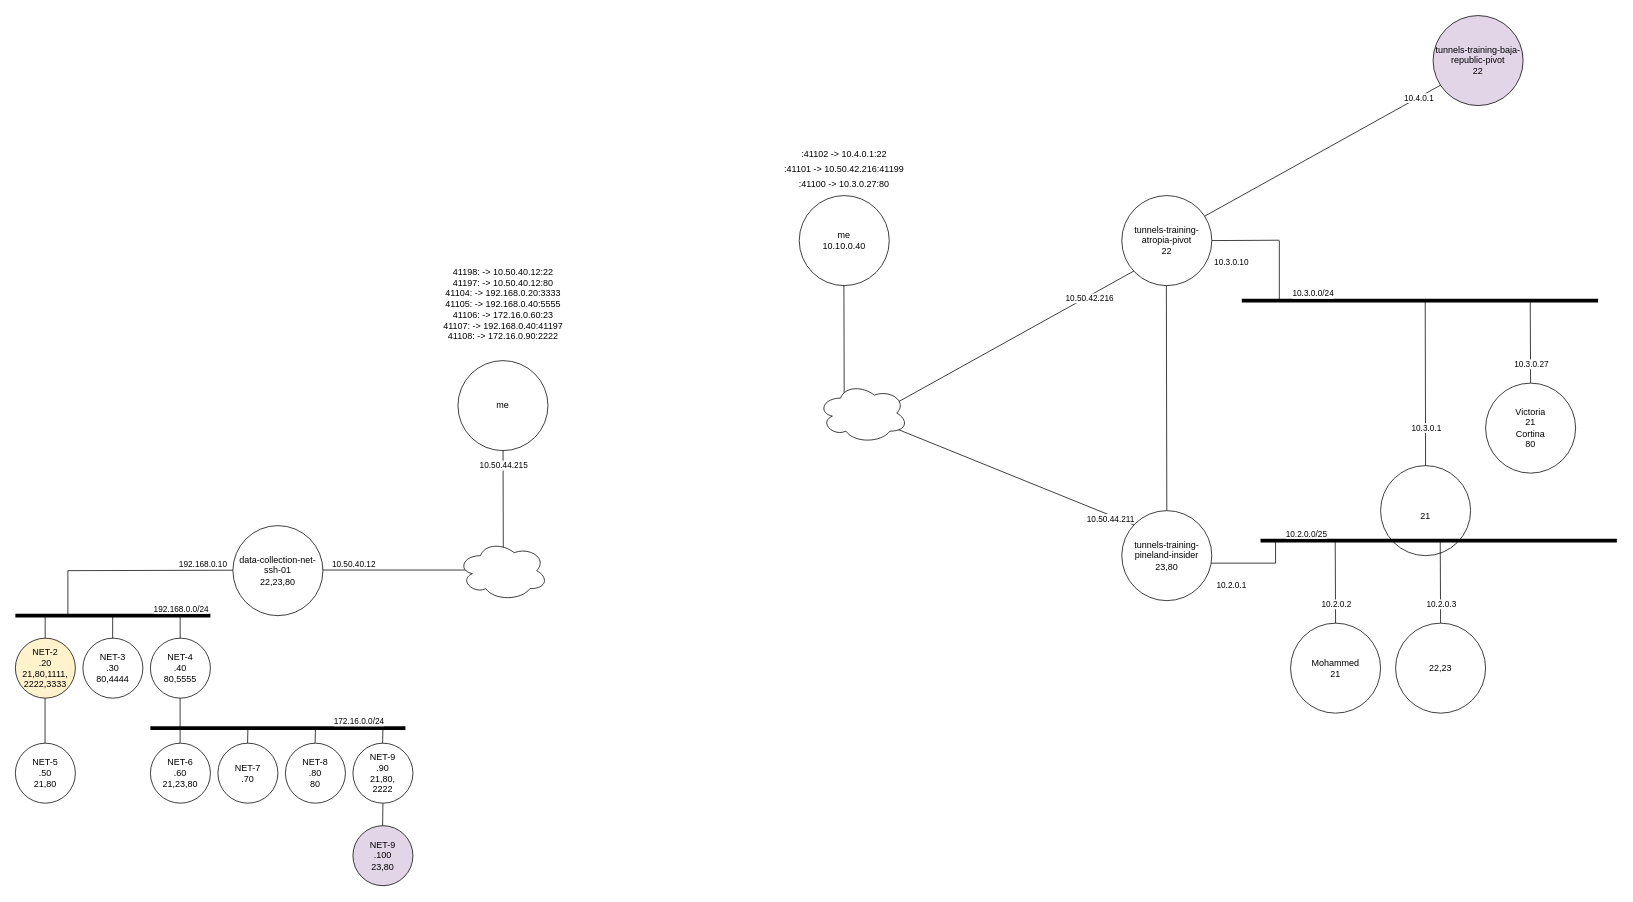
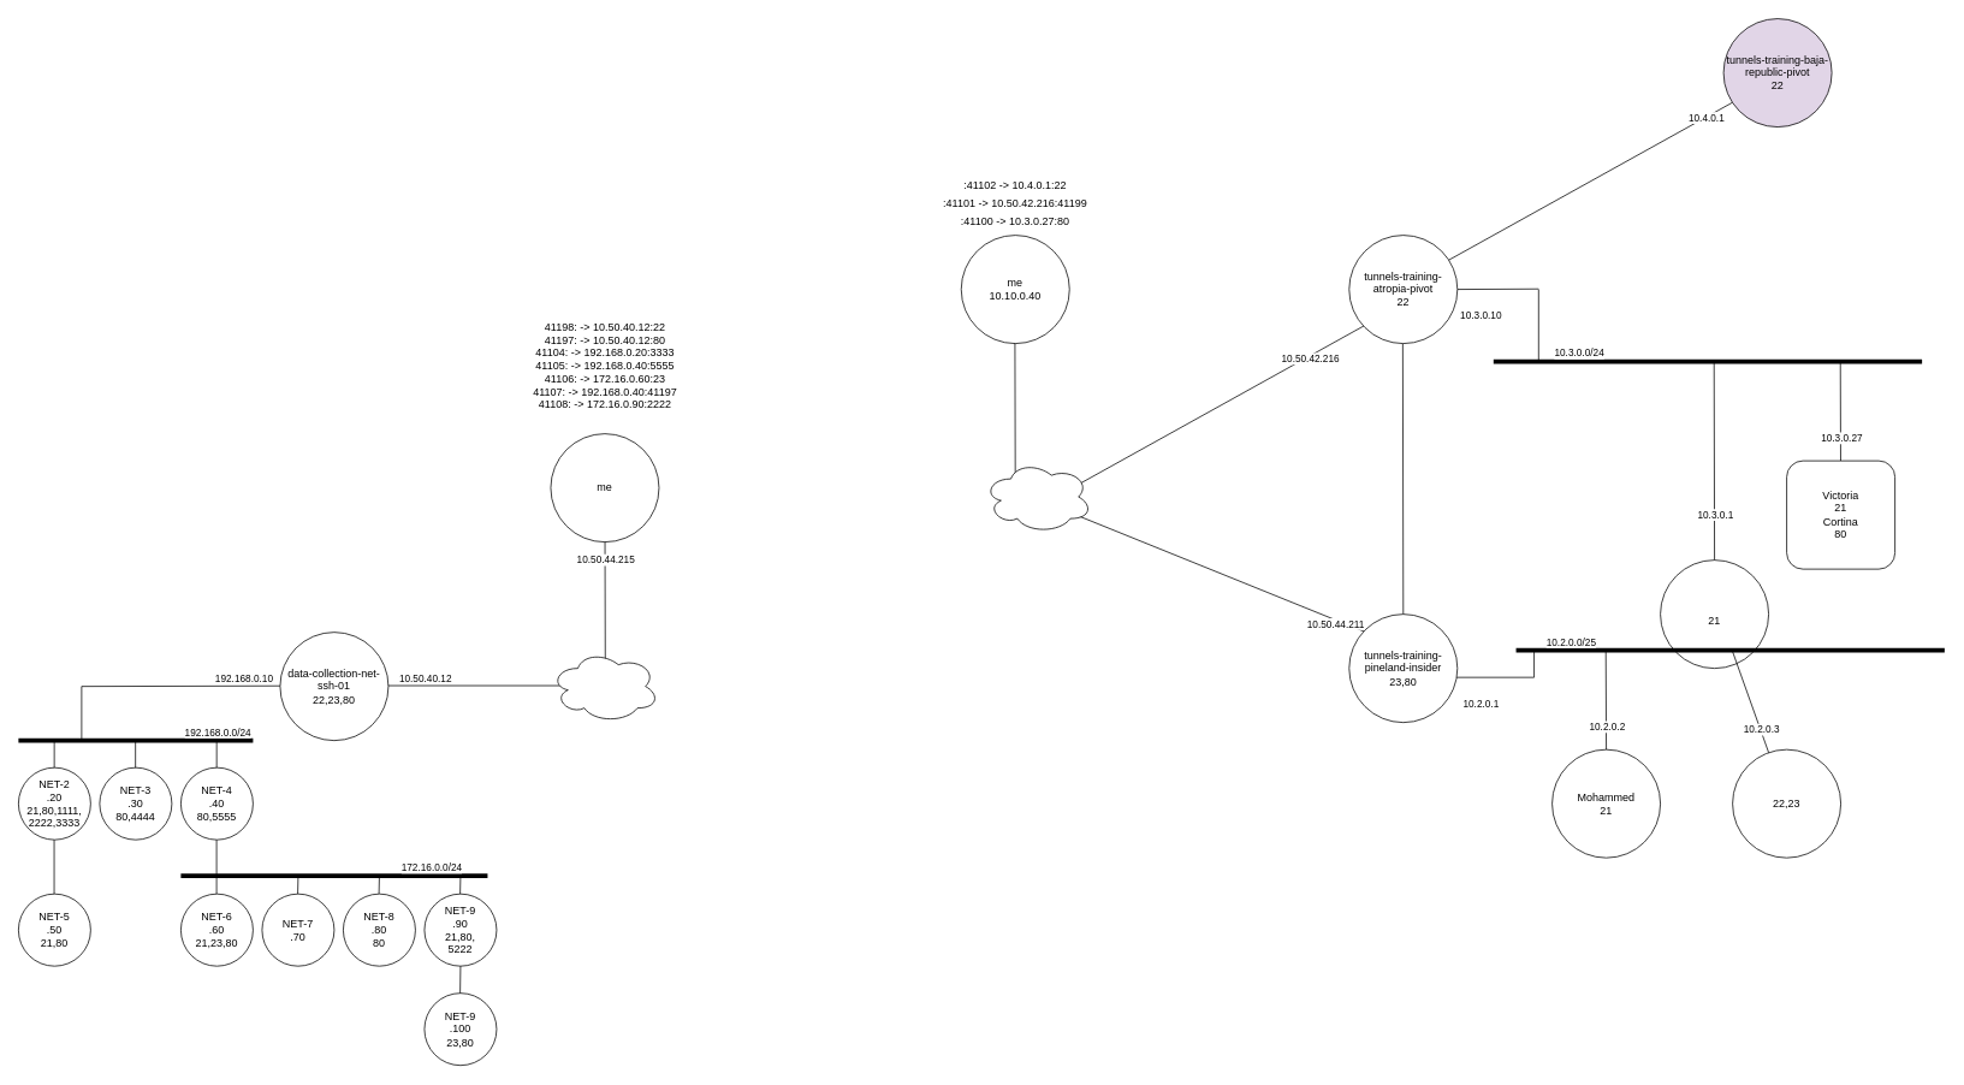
  <mxCell id="0" />
  <mxCell id="1" parent="0" />
  <mxCell id="2" value="" style="endArrow=none;html=1;rounded=0;" edge="1" parent="1"><mxGeometry width="50" height="50" relative="1" as="geometry"><mxPoint x="59.69" y="880" as="sourcePoint" /><mxPoint x="59.69" y="820" as="targetPoint" /></mxGeometry></mxCell>
  <mxCell id="3" value="" style="endArrow=none;html=1;rounded=0;" edge="1" parent="1"><mxGeometry width="50" height="50" relative="1" as="geometry"><mxPoint x="149.69" y="880" as="sourcePoint" /><mxPoint x="149.69" y="820" as="targetPoint" /></mxGeometry></mxCell>
  <mxCell id="4" value="" style="endArrow=none;html=1;rounded=0;" edge="1" parent="1"><mxGeometry width="50" height="50" relative="1" as="geometry"><mxPoint x="90" y="760" as="sourcePoint" /><mxPoint x="350" y="759.33" as="targetPoint" /></mxGeometry></mxCell>
  <mxCell id="5" value="192.168.0.10" style="edgeLabel;html=1;align=center;verticalAlign=middle;resizable=0;points=[];" vertex="1" connectable="0" parent="4"><mxGeometry x="-0.278" y="3" relative="1" as="geometry"><mxPoint x="86" y="-6" as="offset" /></mxGeometry></mxCell>
  <mxCell id="6" value="" style="endArrow=none;html=1;rounded=0;" edge="1" parent="1"><mxGeometry width="50" height="50" relative="1" as="geometry"><mxPoint x="670.5" y="750" as="sourcePoint" /><mxPoint x="670" y="550" as="targetPoint" /></mxGeometry></mxCell>
  <mxCell id="7" value="10.50.44.215" style="edgeLabel;html=1;align=center;verticalAlign=middle;resizable=0;points=[];" vertex="1" connectable="0" parent="6"><mxGeometry x="0.31" relative="1" as="geometry"><mxPoint as="offset" /></mxGeometry></mxCell>
  <mxCell id="8" value="me" style="ellipse;whiteSpace=wrap;html=1;" vertex="1" parent="1"><mxGeometry x="610" y="480" width="120" height="120" as="geometry" /></mxCell>
  <mxCell id="9" value="" style="endArrow=none;html=1;rounded=0;" edge="1" parent="1"><mxGeometry width="50" height="50" relative="1" as="geometry"><mxPoint x="340" y="759.17" as="sourcePoint" /><mxPoint x="700" y="759.17" as="targetPoint" /></mxGeometry></mxCell>
  <mxCell id="10" value="10.50.40.12" style="edgeLabel;html=1;align=center;verticalAlign=middle;resizable=0;points=[];" vertex="1" connectable="0" parent="9"><mxGeometry x="-0.278" y="3" relative="1" as="geometry"><mxPoint y="-6" as="offset" /></mxGeometry></mxCell>
  <mxCell id="11" value="" style="endArrow=none;html=1;rounded=0;" parent="1" edge="1"><mxGeometry width="50" height="50" relative="1" as="geometry"><mxPoint x="1600" y="290.5" as="sourcePoint" /><mxPoint x="2015" y="60" as="targetPoint" /></mxGeometry></mxCell>
  <mxCell id="12" value="10.4.0.1" style="edgeLabel;html=1;align=center;verticalAlign=middle;resizable=0;points=[];rotation=0;" parent="11" vertex="1" connectable="0"><mxGeometry x="0.352" y="-1" relative="1" as="geometry"><mxPoint x="9" y="-6" as="offset" /></mxGeometry></mxCell>
  <mxCell id="13" value="" style="endArrow=none;html=1;rounded=0;" parent="1" source="27" edge="1"><mxGeometry width="50" height="50" relative="1" as="geometry"><mxPoint x="1554.41" y="610" as="sourcePoint" /><mxPoint x="1554.41" y="380" as="targetPoint" /></mxGeometry></mxCell>
  <mxCell id="14" value="" style="endArrow=none;html=1;rounded=0;" parent="1" edge="1"><mxGeometry width="50" height="50" relative="1" as="geometry"><mxPoint x="1560" y="750" as="sourcePoint" /><mxPoint x="1700" y="750" as="targetPoint" /></mxGeometry></mxCell>
  <mxCell id="15" value="" style="endArrow=none;html=1;rounded=0;" parent="1" edge="1"><mxGeometry width="50" height="50" relative="1" as="geometry"><mxPoint x="1700" y="750" as="sourcePoint" /><mxPoint x="1700" y="720" as="targetPoint" /></mxGeometry></mxCell>
  <mxCell id="16" value="10.2.0.1" style="edgeLabel;html=1;align=center;verticalAlign=middle;resizable=0;points=[];" parent="15" vertex="1" connectable="0"><mxGeometry x="-0.768" y="-3" relative="1" as="geometry"><mxPoint x="-63" y="31" as="offset" /></mxGeometry></mxCell>
  <mxCell id="17" value="10.3.0.10" style="edgeLabel;html=1;align=center;verticalAlign=middle;resizable=0;points=[];" parent="15" vertex="1" connectable="0"><mxGeometry x="-0.768" y="-3" relative="1" as="geometry"><mxPoint x="-63" y="-399" as="offset" /></mxGeometry></mxCell>
  <mxCell id="18" value="" style="endArrow=none;html=1;rounded=0;" parent="1" edge="1"><mxGeometry width="50" height="50" relative="1" as="geometry"><mxPoint x="1125" y="560" as="sourcePoint" /><mxPoint x="1124.5" y="360" as="targetPoint" /></mxGeometry></mxCell>
  <mxCell id="19" value="" style="endArrow=none;html=1;rounded=0;" parent="1" edge="1"><mxGeometry width="50" height="50" relative="1" as="geometry"><mxPoint x="1556.898" y="717.501" as="sourcePoint" /><mxPoint x="1167.52" y="560" as="targetPoint" /></mxGeometry></mxCell>
  <mxCell id="20" value="10.50.44.211" style="edgeLabel;html=1;align=center;verticalAlign=middle;resizable=0;points=[];" parent="19" vertex="1" connectable="0"><mxGeometry x="0.352" y="-1" relative="1" as="geometry"><mxPoint x="186" y="80" as="offset" /></mxGeometry></mxCell>
  <mxCell id="21" value="" style="endArrow=none;html=1;rounded=0;" parent="1" source="30" edge="1"><mxGeometry width="50" height="50" relative="1" as="geometry"><mxPoint x="2039.5" y="480" as="sourcePoint" /><mxPoint x="2039.5" y="400" as="targetPoint" /></mxGeometry></mxCell>
  <mxCell id="22" value="10.3.0.27" style="edgeLabel;html=1;align=center;verticalAlign=middle;resizable=0;points=[];" parent="21" vertex="1" connectable="0"><mxGeometry x="-0.545" y="-1" relative="1" as="geometry"><mxPoint as="offset" /></mxGeometry></mxCell>
  <mxCell id="23" value="" style="endArrow=none;html=1;rounded=0;" parent="1" source="26" edge="1"><mxGeometry width="50" height="50" relative="1" as="geometry"><mxPoint x="1285" y="319.5" as="sourcePoint" /><mxPoint x="1705" y="319.5" as="targetPoint" /></mxGeometry></mxCell>
  <mxCell id="24" value="" style="endArrow=none;html=1;rounded=0;" parent="1" edge="1"><mxGeometry width="50" height="50" relative="1" as="geometry"><mxPoint x="1170" y="550" as="sourcePoint" /><mxPoint x="1585" y="319.5" as="targetPoint" /></mxGeometry></mxCell>
  <mxCell id="25" value="10.50.42.216" style="edgeLabel;html=1;align=center;verticalAlign=middle;resizable=0;points=[];" parent="24" vertex="1" connectable="0"><mxGeometry x="0.352" y="-1" relative="1" as="geometry"><mxPoint y="1" as="offset" /></mxGeometry></mxCell>
  <mxCell id="26" value="&lt;div&gt;tunnels-training-atropia-pivot&lt;br&gt;&lt;/div&gt;22" style="ellipse;whiteSpace=wrap;html=1;" parent="1" vertex="1"><mxGeometry x="1495" y="260" width="120" height="120" as="geometry" /></mxCell>
  <mxCell id="27" value="tunnels-training-pineland-insider&lt;br&gt;23,80" style="ellipse;whiteSpace=wrap;html=1;" parent="1" vertex="1"><mxGeometry x="1495" y="680" width="120" height="120" as="geometry" /></mxCell>
  <mxCell id="28" value="me&lt;br&gt;10.10.0.40" style="ellipse;whiteSpace=wrap;html=1;" parent="1" vertex="1"><mxGeometry x="1065" y="260" width="120" height="120" as="geometry" /></mxCell>
  <mxCell id="29" value="" style="ellipse;shape=cloud;whiteSpace=wrap;html=1;" parent="1" vertex="1"><mxGeometry x="1090" y="510" width="120" height="80" as="geometry" /></mxCell>
- <mxCell id="30" value="Victoria&lt;br&gt;21&lt;br&gt;Cortina&lt;br&gt;80" style="ellipse;whiteSpace=wrap;html=1;" parent="1" vertex="1"><mxGeometry x="1980" y="510" width="120" height="120" as="geometry" /></mxCell>
+ <mxCell id="30" value="Victoria&lt;br&gt;21&lt;br&gt;Cortina&lt;br&gt;80" style="whiteSpace=wrap;html=1;rounded=1;" parent="1" vertex="1"><mxGeometry x="1980" y="510" width="120" height="120" as="geometry" /></mxCell>
  <mxCell id="31" value="" style="endArrow=none;html=1;rounded=0;strokeWidth=5;" parent="1" edge="1"><mxGeometry width="50" height="50" relative="1" as="geometry"><mxPoint x="1655" y="400" as="sourcePoint" /><mxPoint x="2130" y="400" as="targetPoint" /></mxGeometry></mxCell>
  <mxCell id="32" value="10.3.0.0/24" style="edgeLabel;html=1;align=center;verticalAlign=middle;resizable=0;points=[];" parent="31" vertex="1" connectable="0"><mxGeometry x="-0.64" y="-2" relative="1" as="geometry"><mxPoint x="8" y="-12" as="offset" /></mxGeometry></mxCell>
  <mxCell id="33" value="" style="endArrow=none;html=1;rounded=0;" parent="1" edge="1"><mxGeometry width="50" height="50" relative="1" as="geometry"><mxPoint x="1705" y="400" as="sourcePoint" /><mxPoint x="1705" y="320" as="targetPoint" /></mxGeometry></mxCell>
  <mxCell id="34" value=":41100 -&amp;gt; 10.3.0.27:80" style="text;html=1;strokeColor=none;fillColor=none;align=center;verticalAlign=middle;whiteSpace=wrap;rounded=0;" parent="1" vertex="1"><mxGeometry x="1040" y="230" width="170" height="30" as="geometry" /></mxCell>
  <mxCell id="35" value="&lt;br&gt;21" style="ellipse;whiteSpace=wrap;html=1;" parent="1" vertex="1"><mxGeometry x="1840" y="620" width="120" height="120" as="geometry" /></mxCell>
  <mxCell id="36" value="" style="endArrow=none;html=1;rounded=0;" parent="1" source="35" edge="1"><mxGeometry width="50" height="50" relative="1" as="geometry"><mxPoint x="1899.5" y="480" as="sourcePoint" /><mxPoint x="1899.5" y="400" as="targetPoint" /></mxGeometry></mxCell>
  <mxCell id="37" value="10.3.0.1" style="edgeLabel;html=1;align=center;verticalAlign=middle;resizable=0;points=[];" parent="36" vertex="1" connectable="0"><mxGeometry x="-0.545" y="-1" relative="1" as="geometry"><mxPoint as="offset" /></mxGeometry></mxCell>
  <mxCell id="38" value=":41101 -&amp;gt; 10.50.42.216:41199" style="text;html=1;strokeColor=none;fillColor=none;align=center;verticalAlign=middle;whiteSpace=wrap;rounded=0;" parent="1" vertex="1"><mxGeometry x="1040" y="210" width="170" height="30" as="geometry" /></mxCell>
  <mxCell id="39" value="" style="endArrow=none;html=1;rounded=0;strokeWidth=5;" parent="1" edge="1"><mxGeometry width="50" height="50" relative="1" as="geometry"><mxPoint x="1680" y="720" as="sourcePoint" /><mxPoint x="2155" y="720" as="targetPoint" /></mxGeometry></mxCell>
  <mxCell id="40" value="10.2.0.0/25" style="edgeLabel;html=1;align=center;verticalAlign=middle;resizable=0;points=[];" parent="39" vertex="1" connectable="0"><mxGeometry x="-0.64" y="-2" relative="1" as="geometry"><mxPoint x="-26" y="-12" as="offset" /></mxGeometry></mxCell>
  <mxCell id="41" value="Mohammed&lt;br&gt;21" style="ellipse;whiteSpace=wrap;html=1;" parent="1" vertex="1"><mxGeometry x="1720" y="830" width="120" height="120" as="geometry" /></mxCell>
  <mxCell id="42" value="" style="endArrow=none;html=1;rounded=0;" parent="1" source="41" edge="1"><mxGeometry width="50" height="50" relative="1" as="geometry"><mxPoint x="1779.5" y="800" as="sourcePoint" /><mxPoint x="1779.5" y="720" as="targetPoint" /></mxGeometry></mxCell>
  <mxCell id="43" value="10.2.0.2" style="edgeLabel;html=1;align=center;verticalAlign=middle;resizable=0;points=[];" parent="42" vertex="1" connectable="0"><mxGeometry x="-0.545" y="-1" relative="1" as="geometry"><mxPoint as="offset" /></mxGeometry></mxCell>
- <mxCell id="44" value="22,23" style="ellipse;whiteSpace=wrap;html=1;" parent="1" vertex="1"><mxGeometry x="1860" y="830" width="120" height="120" as="geometry" /></mxCell>
+ <mxCell id="44" value="22,23" style="ellipse;whiteSpace=wrap;html=1;" parent="1" vertex="1"><mxGeometry x="1920" y="830" width="120" height="120" as="geometry" /></mxCell>
  <mxCell id="45" value="" style="endArrow=none;html=1;rounded=0;" parent="1" source="44" edge="1"><mxGeometry width="50" height="50" relative="1" as="geometry"><mxPoint x="1919.5" y="800" as="sourcePoint" /><mxPoint x="1919.5" y="720" as="targetPoint" /></mxGeometry></mxCell>
  <mxCell id="46" value="10.2.0.3" style="edgeLabel;html=1;align=center;verticalAlign=middle;resizable=0;points=[];" parent="45" vertex="1" connectable="0"><mxGeometry x="-0.545" y="-1" relative="1" as="geometry"><mxPoint as="offset" /></mxGeometry></mxCell>
  <mxCell id="47" value="tunnels-training-baja-republic-pivot&lt;br&gt;22" style="ellipse;whiteSpace=wrap;html=1;fillColor=#e1d5e7;" parent="1" vertex="1"><mxGeometry x="1910" y="20" width="120" height="120" as="geometry" /></mxCell>
  <mxCell id="48" value=":41102 -&amp;gt; 10.4.0.1:22" style="text;html=1;strokeColor=none;fillColor=none;align=center;verticalAlign=middle;whiteSpace=wrap;rounded=0;" parent="1" vertex="1"><mxGeometry x="1040" y="190" width="170" height="30" as="geometry" /></mxCell>
  <mxCell id="49" value="data-collection-net-ssh-01&lt;br&gt;22,23,80" style="ellipse;whiteSpace=wrap;html=1;" vertex="1" parent="1"><mxGeometry x="310" y="700" width="120" height="120" as="geometry" /></mxCell>
  <mxCell id="50" value="" style="ellipse;shape=cloud;whiteSpace=wrap;html=1;" vertex="1" parent="1"><mxGeometry x="610" y="720" width="120" height="80" as="geometry" /></mxCell>
  <mxCell id="51" value="41198: -&amp;gt; 10.50.40.12:22&lt;br&gt;41197: -&amp;gt; 10.50.40.12:80&lt;br&gt;41104: -&amp;gt; 192.168.0.20:3333&lt;br&gt;41105: -&amp;gt; 192.168.0.40:5555&lt;br&gt;41106: -&amp;gt; 172.16.0.60:23&lt;br&gt;41107: -&amp;gt; 192.168.0.40:41197&lt;br&gt;41108: -&amp;gt; 172.16.0.90:2222" style="text;html=1;align=center;verticalAlign=middle;resizable=0;points=[];autosize=1;strokeColor=none;fillColor=none;" vertex="1" parent="1"><mxGeometry x="580" y="350" width="180" height="110" as="geometry" /></mxCell>
  <mxCell id="52" value="" style="endArrow=none;html=1;rounded=0;" edge="1" parent="1"><mxGeometry width="50" height="50" relative="1" as="geometry"><mxPoint x="90" y="820" as="sourcePoint" /><mxPoint x="90" y="760" as="targetPoint" /></mxGeometry></mxCell>
  <mxCell id="53" value="" style="endArrow=none;html=1;rounded=0;strokeWidth=5;" edge="1" parent="1"><mxGeometry width="50" height="50" relative="1" as="geometry"><mxPoint x="20" y="820" as="sourcePoint" /><mxPoint x="280" y="820" as="targetPoint" /></mxGeometry></mxCell>
  <mxCell id="54" value="192.168.0.0/24" style="edgeLabel;html=1;align=center;verticalAlign=middle;resizable=0;points=[];" vertex="1" connectable="0" parent="53"><mxGeometry x="0.749" y="-1" relative="1" as="geometry"><mxPoint x="-7" y="-11" as="offset" /></mxGeometry></mxCell>
- <mxCell id="55" value="NET-2&lt;br&gt;.20&lt;br&gt;21,80,1111,&lt;br&gt;2222,3333" style="ellipse;whiteSpace=wrap;html=1;aspect=fixed;fillColor=#fff2cc;" vertex="1" parent="1"><mxGeometry x="20" y="850" width="80" height="80" as="geometry" /></mxCell>
+ <mxCell id="55" value="NET-2&lt;br&gt;.20&lt;br&gt;21,80,1111,&lt;br&gt;2222,3333" style="ellipse;whiteSpace=wrap;html=1;aspect=fixed;" vertex="1" parent="1"><mxGeometry x="20" y="850" width="80" height="80" as="geometry" /></mxCell>
  <mxCell id="56" value="NET-3&lt;br&gt;.30&lt;br&gt;80,4444" style="ellipse;whiteSpace=wrap;html=1;aspect=fixed;" vertex="1" parent="1"><mxGeometry x="110" y="850" width="80" height="80" as="geometry" /></mxCell>
  <mxCell id="57" value="" style="endArrow=none;html=1;rounded=0;" edge="1" parent="1"><mxGeometry width="50" height="50" relative="1" as="geometry"><mxPoint x="239.69" y="880" as="sourcePoint" /><mxPoint x="239.69" y="820" as="targetPoint" /></mxGeometry></mxCell>
  <mxCell id="58" value="NET-4&lt;br&gt;.40&lt;br&gt;80,5555" style="ellipse;whiteSpace=wrap;html=1;aspect=fixed;" vertex="1" parent="1"><mxGeometry x="200" y="850" width="80" height="80" as="geometry" /></mxCell>
  <mxCell id="59" value="NET-5&lt;br&gt;.50&lt;br&gt;21,80" style="ellipse;whiteSpace=wrap;html=1;aspect=fixed;" vertex="1" parent="1"><mxGeometry x="20" y="990" width="80" height="80" as="geometry" /></mxCell>
  <mxCell id="60" value="" style="endArrow=none;html=1;rounded=0;" edge="1" parent="1"><mxGeometry width="50" height="50" relative="1" as="geometry"><mxPoint x="59.57" y="990" as="sourcePoint" /><mxPoint x="59.57" y="930" as="targetPoint" /></mxGeometry></mxCell>
  <mxCell id="61" value="NET-6&lt;br&gt;.60&lt;br&gt;21,23,80" style="ellipse;whiteSpace=wrap;html=1;aspect=fixed;" vertex="1" parent="1"><mxGeometry x="200" y="990" width="80" height="80" as="geometry" /></mxCell>
  <mxCell id="62" value="" style="endArrow=none;html=1;rounded=0;" edge="1" parent="1"><mxGeometry width="50" height="50" relative="1" as="geometry"><mxPoint x="239.57" y="990" as="sourcePoint" /><mxPoint x="239.57" y="930" as="targetPoint" /></mxGeometry></mxCell>
  <mxCell id="63" value="" style="endArrow=none;html=1;rounded=0;strokeWidth=5;" edge="1" parent="1"><mxGeometry width="50" height="50" relative="1" as="geometry"><mxPoint x="200" y="970" as="sourcePoint" /><mxPoint x="540" y="970" as="targetPoint" /></mxGeometry></mxCell>
  <mxCell id="64" value="172.16.0.0/24" style="edgeLabel;html=1;align=center;verticalAlign=middle;resizable=0;points=[];" vertex="1" connectable="0" parent="63"><mxGeometry x="0.749" y="-1" relative="1" as="geometry"><mxPoint x="-20" y="-11" as="offset" /></mxGeometry></mxCell>
  <mxCell id="65" value="" style="endArrow=none;html=1;rounded=0;" edge="1" parent="1"><mxGeometry width="50" height="50" relative="1" as="geometry"><mxPoint x="329.57" y="990" as="sourcePoint" /><mxPoint x="330" y="970" as="targetPoint" /></mxGeometry></mxCell>
  <mxCell id="66" value="NET-7&lt;br&gt;.70" style="ellipse;whiteSpace=wrap;html=1;aspect=fixed;" vertex="1" parent="1"><mxGeometry x="290" y="990" width="80" height="80" as="geometry" /></mxCell>
  <mxCell id="67" value="" style="endArrow=none;html=1;rounded=0;" edge="1" parent="1"><mxGeometry width="50" height="50" relative="1" as="geometry"><mxPoint x="419.57" y="990" as="sourcePoint" /><mxPoint x="420" y="970" as="targetPoint" /></mxGeometry></mxCell>
  <mxCell id="68" value="NET-8&lt;br&gt;.80&lt;br&gt;80" style="ellipse;whiteSpace=wrap;html=1;aspect=fixed;" vertex="1" parent="1"><mxGeometry x="380" y="990" width="80" height="80" as="geometry" /></mxCell>
  <mxCell id="69" value="" style="endArrow=none;html=1;rounded=0;" edge="1" parent="1"><mxGeometry width="50" height="50" relative="1" as="geometry"><mxPoint x="509.57" y="990" as="sourcePoint" /><mxPoint x="510" y="970" as="targetPoint" /></mxGeometry></mxCell>
- <mxCell id="70" value="NET-9&lt;br&gt;.90&lt;br&gt;21,80,&lt;br&gt;2222" style="ellipse;whiteSpace=wrap;html=1;aspect=fixed;" vertex="1" parent="1"><mxGeometry x="470" y="990" width="80" height="80" as="geometry" /></mxCell>
- <mxCell id="71" value="NET-9&lt;br&gt;.100&lt;br&gt;23,80" style="ellipse;whiteSpace=wrap;html=1;aspect=fixed;fillColor=#e1d5e7;" vertex="1" parent="1"><mxGeometry x="470" y="1100" width="80" height="80" as="geometry" /></mxCell>
+ <mxCell id="70" value="NET-9&lt;br&gt;.90&lt;br&gt;21,80,&lt;br&gt;5222" style="ellipse;whiteSpace=wrap;html=1;aspect=fixed;" vertex="1" parent="1"><mxGeometry x="470" y="990" width="80" height="80" as="geometry" /></mxCell>
+ <mxCell id="71" value="NET-9&lt;br&gt;.100&lt;br&gt;23,80" style="ellipse;whiteSpace=wrap;html=1;aspect=fixed;" vertex="1" parent="1"><mxGeometry x="470" y="1100" width="80" height="80" as="geometry" /></mxCell>
  <mxCell id="72" value="" style="endArrow=none;html=1;rounded=0;entryX=0.5;entryY=1;entryDx=0;entryDy=0;" edge="1" parent="1" target="70"><mxGeometry width="50" height="50" relative="1" as="geometry"><mxPoint x="509.57" y="1100" as="sourcePoint" /><mxPoint x="510" y="1080" as="targetPoint" /></mxGeometry></mxCell>
